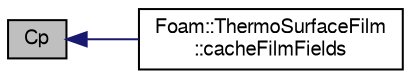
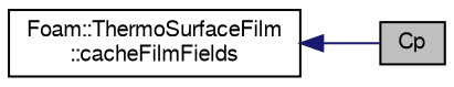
  digraph {
    rankdir=LR
    node [color=black fontname=FreeSans fontsize=10 shape=record]
    n1 [fillcolor=grey75 fontcolor=black height=0.2 label=Cp style=filled width=0.4]
    n2 [height=0.2 label="Foam::ThermoSurfaceFilm\l::cacheFilmFields" width=0.4]
-   n1 -> n2 [color=midnightblue dir=back fontname=FreeSans fontsize=10 labelfontname=FreeSans labelfontsize=10 style=solid]
+   n2 -> n1 [color=midnightblue dir=back fontname=FreeSans fontsize=10 labelfontname=FreeSans labelfontsize=10 style=solid]
  }
